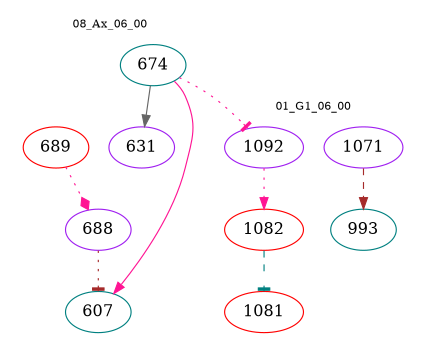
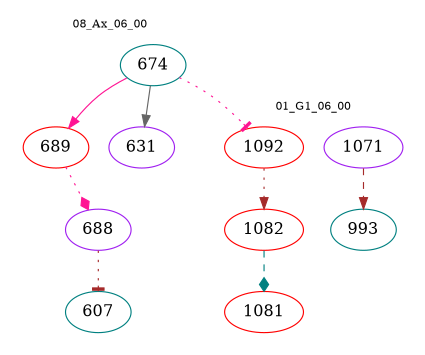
  digraph {
    node [color=red]
    edge [arrowhead=normal color=deeppink style=dotted]
    n1 [color=teal label=674]
    n2 [label=689]
    n3 [color=purple label=631]
    n4 [color=purple label=688]
    n5 [color=teal label=607]
    n6 [color=purple label=1071]
    n7 [color=teal label=993]
-   n8 [color=purple label=1092]
+   n8 [label=1092]
    n9 [label=1082]
    n10 [label=1081]
    subgraph cluster_1 {
      color=white
      fontsize=10
      label="08_Ax_06_00"
      n1
      n2
      n3
      n4
      n5
    }
    subgraph cluster_2 {
      color=white
      fontsize=10
      label="01_G1_06_00"
      n6
      n7
      n8
      n9
      n10
    }
-   n1 -> n5 [style=solid]
+   n1 -> n2 [style=solid]
    n1 -> n3 [color=gray40 style=solid]
    n1 -> n8 [arrowhead=tee]
    n2 -> n4 [arrowhead=diamond]
    n4 -> n5 [arrowhead=tee color=brown]
    n6 -> n7 [color=brown style=dashed]
-   n8 -> n9
-   n9 -> n10 [arrowhead=tee color=teal style=dashed]
+   n8 -> n9 [color=brown]
+   n9 -> n10 [arrowhead=diamond color=teal style=dashed]
  }
